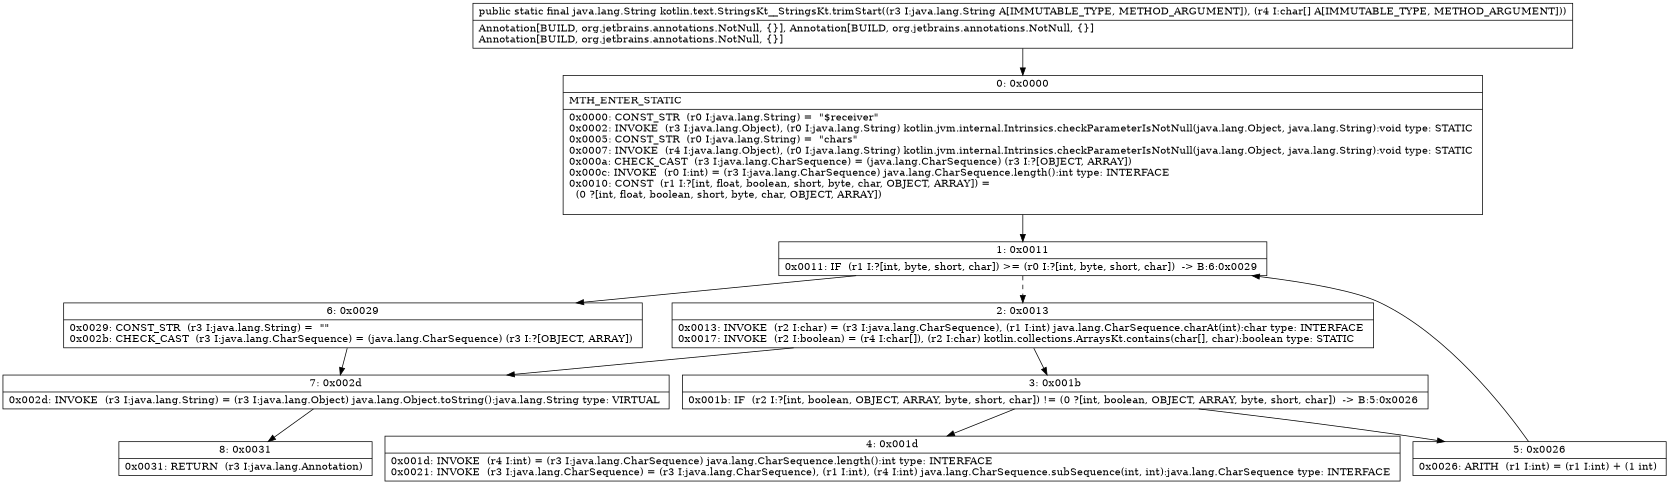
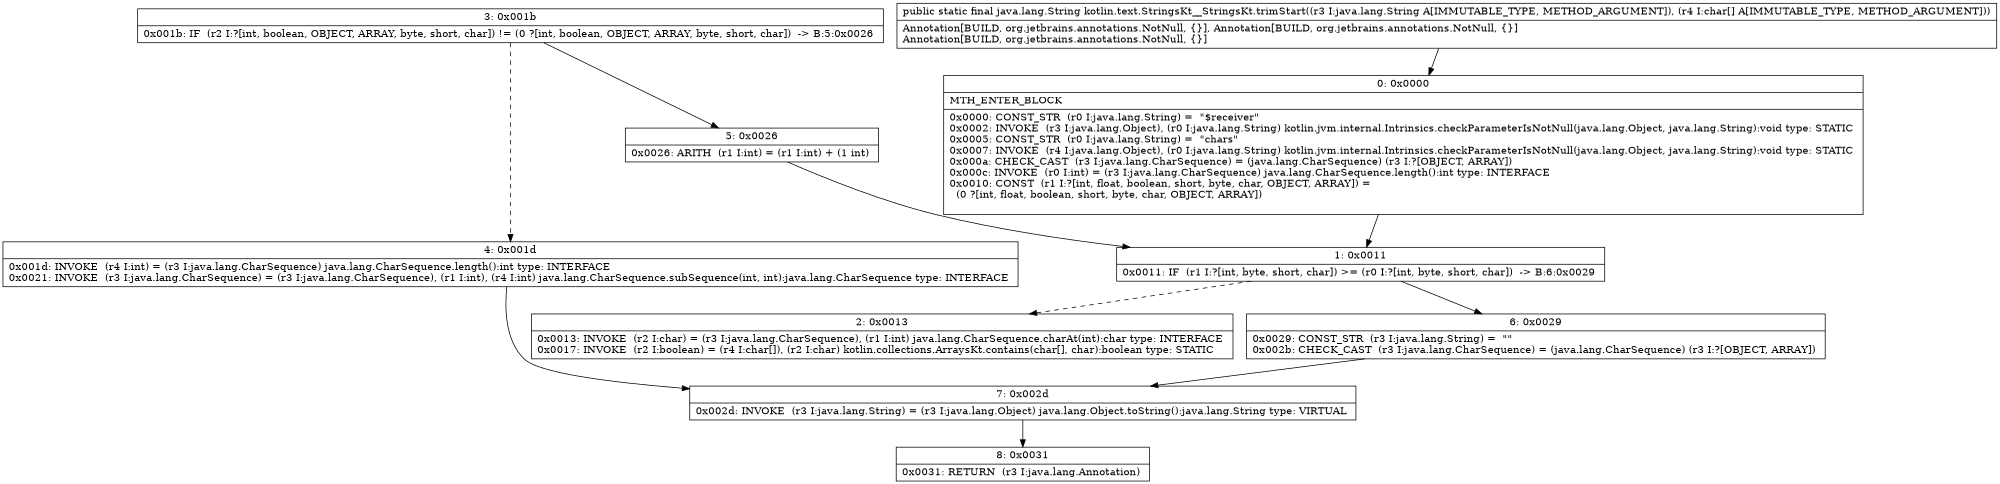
  digraph {
    node [shape=record]
-   n1 [label="{0\:\ 0x0000|MTH_ENTER_STATIC\l|0x0000: CONST_STR  (r0 I:java.lang.String) =  \"$receiver\" \l0x0002: INVOKE  (r3 I:java.lang.Object), (r0 I:java.lang.String) kotlin.jvm.internal.Intrinsics.checkParameterIsNotNull(java.lang.Object, java.lang.String):void type: STATIC \l0x0005: CONST_STR  (r0 I:java.lang.String) =  \"chars\" \l0x0007: INVOKE  (r4 I:java.lang.Object), (r0 I:java.lang.String) kotlin.jvm.internal.Intrinsics.checkParameterIsNotNull(java.lang.Object, java.lang.String):void type: STATIC \l0x000a: CHECK_CAST  (r3 I:java.lang.CharSequence) = (java.lang.CharSequence) (r3 I:?[OBJECT, ARRAY]) \l0x000c: INVOKE  (r0 I:int) = (r3 I:java.lang.CharSequence) java.lang.CharSequence.length():int type: INTERFACE \l0x0010: CONST  (r1 I:?[int, float, boolean, short, byte, char, OBJECT, ARRAY]) = \l  (0 ?[int, float, boolean, short, byte, char, OBJECT, ARRAY])\l \l}"]
+   n1 [label="{0\:\ 0x0000|MTH_ENTER_BLOCK\l|0x0000: CONST_STR  (r0 I:java.lang.String) =  \"$receiver\" \l0x0002: INVOKE  (r3 I:java.lang.Object), (r0 I:java.lang.String) kotlin.jvm.internal.Intrinsics.checkParameterIsNotNull(java.lang.Object, java.lang.String):void type: STATIC \l0x0005: CONST_STR  (r0 I:java.lang.String) =  \"chars\" \l0x0007: INVOKE  (r4 I:java.lang.Object), (r0 I:java.lang.String) kotlin.jvm.internal.Intrinsics.checkParameterIsNotNull(java.lang.Object, java.lang.String):void type: STATIC \l0x000a: CHECK_CAST  (r3 I:java.lang.CharSequence) = (java.lang.CharSequence) (r3 I:?[OBJECT, ARRAY]) \l0x000c: INVOKE  (r0 I:int) = (r3 I:java.lang.CharSequence) java.lang.CharSequence.length():int type: INTERFACE \l0x0010: CONST  (r1 I:?[int, float, boolean, short, byte, char, OBJECT, ARRAY]) = \l  (0 ?[int, float, boolean, short, byte, char, OBJECT, ARRAY])\l \l}"]
    n2 [label="{1\:\ 0x0011|0x0011: IF  (r1 I:?[int, byte, short, char]) \>= (r0 I:?[int, byte, short, char])  \-\> B:6:0x0029 \l}"]
    n3 [label="{2\:\ 0x0013|0x0013: INVOKE  (r2 I:char) = (r3 I:java.lang.CharSequence), (r1 I:int) java.lang.CharSequence.charAt(int):char type: INTERFACE \l0x0017: INVOKE  (r2 I:boolean) = (r4 I:char[]), (r2 I:char) kotlin.collections.ArraysKt.contains(char[], char):boolean type: STATIC \l}"]
    n4 [label="{6\:\ 0x0029|0x0029: CONST_STR  (r3 I:java.lang.String) =  \"\" \l0x002b: CHECK_CAST  (r3 I:java.lang.CharSequence) = (java.lang.CharSequence) (r3 I:?[OBJECT, ARRAY]) \l}"]
    n5 [label="{3\:\ 0x001b|0x001b: IF  (r2 I:?[int, boolean, OBJECT, ARRAY, byte, short, char]) != (0 ?[int, boolean, OBJECT, ARRAY, byte, short, char])  \-\> B:5:0x0026 \l}"]
    n6 [label="{7\:\ 0x002d|0x002d: INVOKE  (r3 I:java.lang.String) = (r3 I:java.lang.Object) java.lang.Object.toString():java.lang.String type: VIRTUAL \l}"]
    n7 [label="{4\:\ 0x001d|0x001d: INVOKE  (r4 I:int) = (r3 I:java.lang.CharSequence) java.lang.CharSequence.length():int type: INTERFACE \l0x0021: INVOKE  (r3 I:java.lang.CharSequence) = (r3 I:java.lang.CharSequence), (r1 I:int), (r4 I:int) java.lang.CharSequence.subSequence(int, int):java.lang.CharSequence type: INTERFACE \l}"]
    n8 [label="{5\:\ 0x0026|0x0026: ARITH  (r1 I:int) = (r1 I:int) + (1 int) \l}"]
    n9 [label="{8\:\ 0x0031|0x0031: RETURN  (r3 I:java.lang.Annotation) \l}"]
    n10 [label="{public static final java.lang.String kotlin.text.StringsKt__StringsKt.trimStart((r3 I:java.lang.String A[IMMUTABLE_TYPE, METHOD_ARGUMENT]), (r4 I:char[] A[IMMUTABLE_TYPE, METHOD_ARGUMENT]))  | Annotation[BUILD, org.jetbrains.annotations.NotNull, \{\}], Annotation[BUILD, org.jetbrains.annotations.NotNull, \{\}]\lAnnotation[BUILD, org.jetbrains.annotations.NotNull, \{\}]\l}"]
    n1 -> n2
    n2 -> n3 [style=dashed]
    n2 -> n4
-   n3 -> n5
    n4 -> n6
-   n5 -> n7 [style=solid]
+   n5 -> n7 [style=dashed]
    n5 -> n8
    n6 -> n9
-   n3 -> n6
+   n7 -> n6
    n8 -> n2
    n10 -> n1
  }
